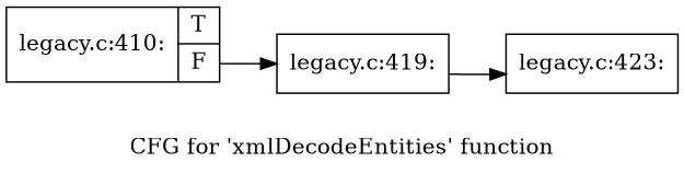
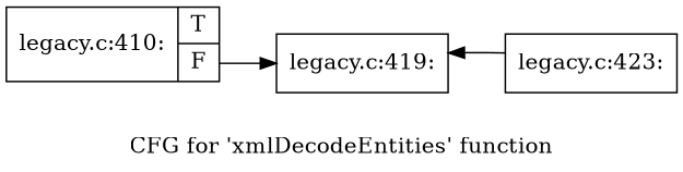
  digraph {
    label="CFG for 'xmlDecodeEntities' function"
    rankdir=LR
    node [shape=record]
    n1 [label="{legacy.c:410:|{<s0>T|<s1>F}}"]
    n2 [label="{legacy.c:419:}"]
    n3 [label="{legacy.c:423:}"]
    n1 -> n2 [tailport=s1]
-   n2 -> n3
+   n3 -> n2
  }
